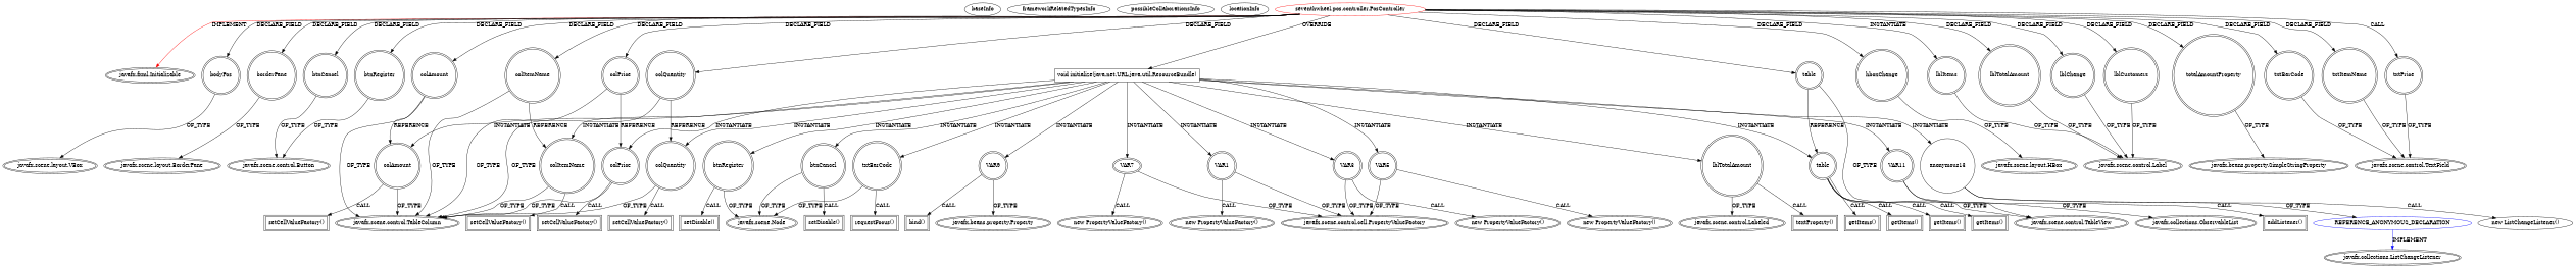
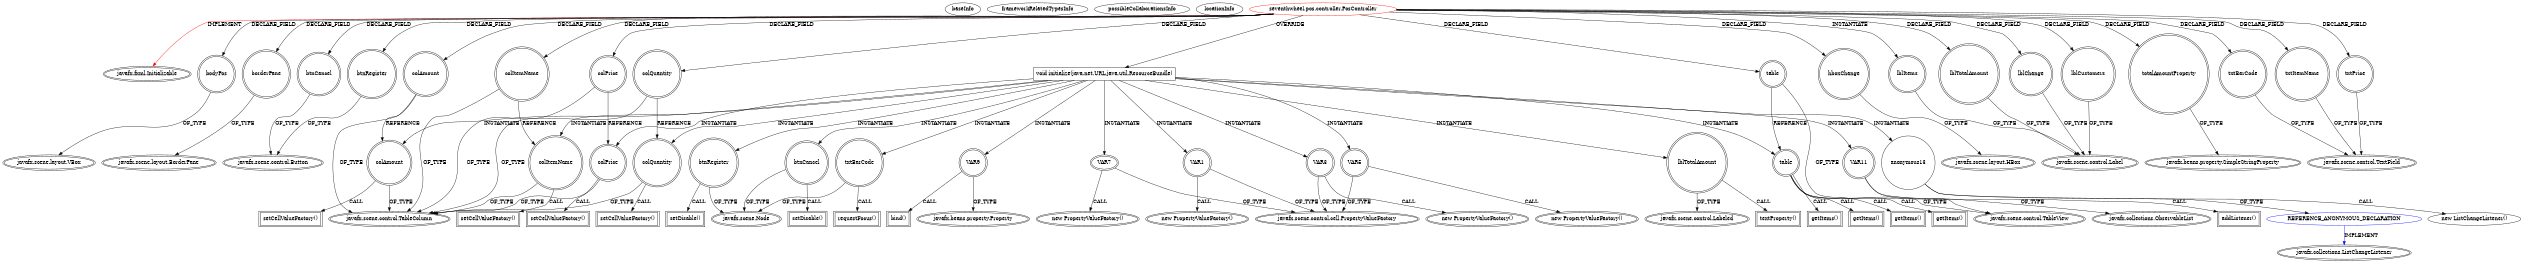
  digraph {
    fontname="DejaVu Serif"
    node [fontname="DejaVu Serif" isFrameworkType=true vertexType=FIELD_DECLARATION peripheries=2 shape=circle]
    edge [fontname="DejaVu Serif"]
    baseInfo [category=extension_graph graphId=30 isAnonymous=false possibleRelation=true isFrameworkType="" vertexType="" peripheries="" shape=""]
    frameworkRelatedTypesInfo [0="javafx.fxml.Initializable" isFrameworkType="" vertexType="" peripheries="" shape=""]
    possibleCollaborationsInfo [0="30~OVERRIDING_METHOD_DECLARATION-INSTANTIATION-~javafx.fxml.Initializable ~javafx.collections.ListChangeListener ~false~true" isFrameworkType="" vertexType="" peripheries="" shape=""]
    locationInfo [contextSignature=PosController filePath="/7thwheel-medaka-chan/medaka-chan-master/src/seventhwheel/pos/controller/PosController.java" graphId=30 projectName="7thwheel-medaka-chan" isFrameworkType="" vertexType="" peripheries="" shape=""]
    n5 [color=red isFrameworkType=false label="seventhwheel.pos.controller.PosController" vertexType=ROOT_CLIENT_CLASS_DECLARATION peripheries="" shape=""]
    n6 [label="javafx.fxml.Initializable" vertexType=FRAMEWORK_INTERFACE_TYPE shape=""]
    n7 [label=bodyPos]
    n8 [label=borderPane]
    n9 [label=btnCancel]
    n10 [label=btnRegister]
    n11 [label=colAmount]
    n12 [label=colItemName]
    n13 [label=colPrice]
    n14 [label=colQuantity]
    n15 [label=hboxChange]
    n16 [label=lblChange]
    n17 [label=lblCustomers]
    n18 [label=lblItems]
    n19 [label=lblTotalAmount]
    n20 [label=table]
    n21 [label=totalAmountProperty]
    n22 [label=txtBarCode]
    n23 [label=txtItemName]
    n24 [label=txtPrice]
    n25 [isFrameworkType=false label="void initialize(java.net.URL,java.util.ResourceBundle)" shape=box vertexType=OVERRIDING_METHOD_DECLARATION peripheries=""]
    n26 [label="javafx.scene.layout.VBox" vertexType=FRAMEWORK_CLASS_TYPE shape=""]
    n27 [label="javafx.scene.layout.BorderPane" vertexType=FRAMEWORK_CLASS_TYPE shape=""]
    n28 [label="javafx.scene.control.Button" vertexType=FRAMEWORK_CLASS_TYPE shape=""]
    n29 [label="javafx.scene.control.TableColumn" vertexType=FRAMEWORK_CLASS_TYPE shape=""]
    n30 [label=colAmount vertexType=VARIABLE_EXPRESION]
    n31 [label=colItemName vertexType=VARIABLE_EXPRESION]
    n32 [label=colPrice vertexType=VARIABLE_EXPRESION]
    n33 [label=colQuantity vertexType=VARIABLE_EXPRESION]
    n34 [label="javafx.scene.layout.HBox" vertexType=FRAMEWORK_CLASS_TYPE shape=""]
    n35 [label="javafx.scene.control.Label" vertexType=FRAMEWORK_CLASS_TYPE shape=""]
    n36 [label="javafx.scene.control.TableView" vertexType=FRAMEWORK_CLASS_TYPE shape=""]
    n37 [label=table vertexType=VARIABLE_EXPRESION]
    n38 [label="javafx.beans.property.SimpleStringProperty" vertexType=FRAMEWORK_CLASS_TYPE shape=""]
    n39 [label="javafx.scene.control.TextField" vertexType=FRAMEWORK_CLASS_TYPE shape=""]
    n40 [label=VAR1 vertexType=VARIABLE_EXPRESION]
    n41 [label=VAR3 vertexType=VARIABLE_EXPRESION]
    n42 [label=VAR5 vertexType=VARIABLE_EXPRESION]
    n43 [label=VAR7 shape=ellipse vertexType=VARIABLE_EXPRESION]
    n44 [label=txtBarCode vertexType=VARIABLE_EXPRESION]
    n45 [label=VAR9 vertexType=VARIABLE_EXPRESION]
    n46 [label=lblTotalAmount vertexType=VARIABLE_EXPRESION]
    n47 [label=VAR11 vertexType=VARIABLE_EXPRESION]
    n48 [isFrameworkType=false label=anonymous13 vertexType=VARIABLE_EXPRESION peripheries=""]
    n49 [label=btnRegister vertexType=VARIABLE_EXPRESION]
    n50 [label=btnCancel vertexType=VARIABLE_EXPRESION]
    n51 [label="setCellValueFactory()" shape=box vertexType=INSIDE_CALL]
    n52 [label="setCellValueFactory()" shape=box vertexType=INSIDE_CALL]
    n53 [label="setCellValueFactory()" shape=box vertexType=INSIDE_CALL]
    n54 [label="setCellValueFactory()" shape=box vertexType=INSIDE_CALL]
    n55 [label="getItems()" shape=box vertexType=INSIDE_CALL]
    n56 [label="getItems()" shape=box vertexType=INSIDE_CALL]
    n57 [label="getItems()" shape=box vertexType=INSIDE_CALL]
    n58 [label="getItems()" shape=box vertexType=INSIDE_CALL]
    n59 [label="javafx.scene.control.cell.PropertyValueFactory" vertexType=FRAMEWORK_CLASS_TYPE shape=""]
    n60 [label="new PropertyValueFactory()" vertexType=CONSTRUCTOR_CALL shape=""]
    n61 [label="new PropertyValueFactory()" vertexType=CONSTRUCTOR_CALL shape=""]
    n62 [label="new PropertyValueFactory()" vertexType=CONSTRUCTOR_CALL shape=""]
    n63 [label="new PropertyValueFactory()" vertexType=CONSTRUCTOR_CALL shape=""]
    n64 [label="javafx.scene.Node" vertexType=FRAMEWORK_CLASS_TYPE shape=""]
    n65 [label="requestFocus()" shape=box vertexType=INSIDE_CALL]
    n66 [label="javafx.beans.property.Property" vertexType=FRAMEWORK_INTERFACE_TYPE shape=""]
    n67 [label="bind()" shape=box vertexType=INSIDE_CALL]
    n68 [label="javafx.scene.control.Labeled" vertexType=FRAMEWORK_CLASS_TYPE shape=""]
    n69 [label="textProperty()" shape=box vertexType=INSIDE_CALL]
    n70 [label="javafx.collections.ObservableList" vertexType=FRAMEWORK_INTERFACE_TYPE shape=""]
    n71 [label="addListener()" shape=box vertexType=INSIDE_CALL]
    n72 [color=blue isFrameworkType=false label=REFERENCE_ANONYMOUS_DECLARATION vertexType=REFERENCE_ANONYMOUS_DECLARATION peripheries="" shape=""]
    n73 [isFrameworkType=false label="new ListChangeListener()" vertexType=CONSTRUCTOR_CALL peripheries="" shape=""]
    n74 [label="setDisable()" shape=box vertexType=INSIDE_CALL]
    n75 [label="setDisable()" shape=box vertexType=INSIDE_CALL]
    n76 [label="javafx.collections.ListChangeListener" vertexType=FRAMEWORK_INTERFACE_TYPE shape=""]
    n5 -> n6 [color=red label=IMPLEMENT]
    n5 -> n7 [label=DECLARE_FIELD]
    n5 -> n8 [label=DECLARE_FIELD]
    n5 -> n9 [label=DECLARE_FIELD]
    n5 -> n10 [label=DECLARE_FIELD]
    n5 -> n11 [label=DECLARE_FIELD]
    n5 -> n12 [label=DECLARE_FIELD]
    n5 -> n13 [label=DECLARE_FIELD]
    n5 -> n14 [label=DECLARE_FIELD]
    n5 -> n15 [label=DECLARE_FIELD]
    n5 -> n16 [label=DECLARE_FIELD]
    n5 -> n17 [label=DECLARE_FIELD]
    n5 -> n18 [label=INSTANTIATE]
    n5 -> n19 [label=DECLARE_FIELD]
    n5 -> n20 [label=DECLARE_FIELD]
    n5 -> n21 [label=DECLARE_FIELD]
    n5 -> n22 [label=DECLARE_FIELD]
    n5 -> n23 [label=DECLARE_FIELD]
-   n5 -> n24 [label=CALL]
+   n5 -> n24 [label=DECLARE_FIELD]
    n5 -> n25 [label=OVERRIDE]
    n7 -> n26 [label=OF_TYPE]
    n8 -> n27 [label=OF_TYPE]
    n9 -> n28 [label=OF_TYPE]
    n10 -> n28 [label=OF_TYPE]
    n11 -> n29 [label=OF_TYPE]
    n11 -> n30 [label=REFERENCE]
    n12 -> n29 [label=OF_TYPE]
    n12 -> n31 [label=REFERENCE]
    n13 -> n29 [label=OF_TYPE]
    n13 -> n32 [label=REFERENCE]
    n14 -> n29 [label=OF_TYPE]
    n14 -> n33 [label=REFERENCE]
    n15 -> n34 [label=OF_TYPE]
    n16 -> n35 [label=OF_TYPE]
    n17 -> n35 [label=OF_TYPE]
    n18 -> n35 [label=OF_TYPE]
    n19 -> n35 [label=OF_TYPE]
    n20 -> n36 [label=OF_TYPE]
    n20 -> n37 [label=REFERENCE]
    n21 -> n38 [label=OF_TYPE]
    n22 -> n39 [label=OF_TYPE]
    n23 -> n39 [label=OF_TYPE]
    n24 -> n39 [label=OF_TYPE]
    n25 -> n30 [label=INSTANTIATE]
    n25 -> n31 [label=INSTANTIATE]
    n25 -> n32 [label=INSTANTIATE]
    n25 -> n33 [label=INSTANTIATE]
    n25 -> n37 [label=INSTANTIATE]
    n25 -> n40 [label=INSTANTIATE]
    n25 -> n41 [label=INSTANTIATE]
    n25 -> n42 [label=INSTANTIATE]
    n25 -> n43 [label=INSTANTIATE]
    n25 -> n44 [label=INSTANTIATE]
    n25 -> n45 [label=INSTANTIATE]
    n25 -> n46 [label=INSTANTIATE]
    n25 -> n47 [label=INSTANTIATE]
    n25 -> n48 [label=INSTANTIATE]
    n25 -> n49 [label=INSTANTIATE]
    n25 -> n50 [label=INSTANTIATE]
    n30 -> n29 [label=OF_TYPE]
    n30 -> n51 [label=CALL]
    n31 -> n29 [label=OF_TYPE]
    n31 -> n52 [label=CALL]
    n32 -> n29 [label=OF_TYPE]
    n32 -> n53 [label=CALL]
    n33 -> n29 [label=OF_TYPE]
    n33 -> n54 [label=CALL]
    n37 -> n36 [label=OF_TYPE]
    n37 -> n55 [label=CALL]
    n37 -> n56 [label=CALL]
    n37 -> n57 [label=CALL]
    n37 -> n58 [label=CALL]
    n40 -> n59 [label=OF_TYPE]
    n40 -> n60 [label=CALL]
    n41 -> n59 [label=OF_TYPE]
    n41 -> n61 [label=CALL]
    n42 -> n59 [label=OF_TYPE]
    n42 -> n62 [label=CALL]
    n43 -> n59 [label=OF_TYPE]
    n43 -> n63 [label=CALL]
    n44 -> n64 [label=OF_TYPE]
    n44 -> n65 [label=CALL]
    n45 -> n66 [label=OF_TYPE]
    n45 -> n67 [label=CALL]
    n46 -> n68 [label=OF_TYPE]
    n46 -> n69 [label=CALL]
    n47 -> n70 [label=OF_TYPE]
    n47 -> n71 [label=CALL]
    n48 -> n72 [label=OF_TYPE]
    n48 -> n73 [label=CALL]
    n49 -> n64 [label=OF_TYPE]
    n49 -> n74 [label=CALL]
    n50 -> n64 [label=OF_TYPE]
    n50 -> n75 [label=CALL]
    n72 -> n76 [color=blue label=IMPLEMENT]
  }
